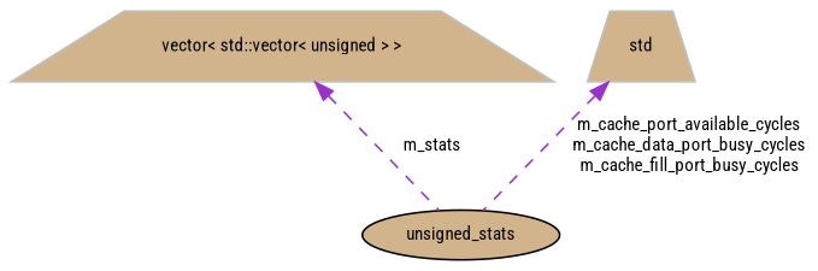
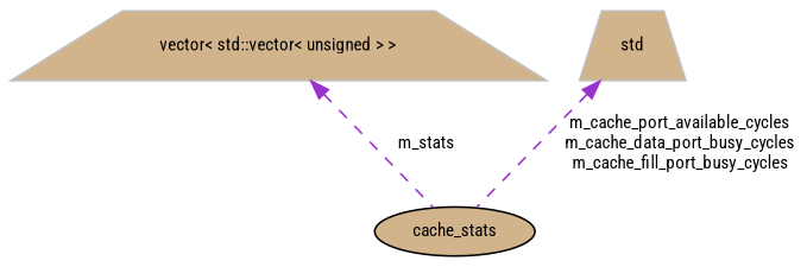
  digraph {
    fontname="Roboto Condensed"
    node [color=grey75 fillcolor=tan fontname="Roboto Condensed" fontsize=10 shape=trapezium style=filled]
    edge [color=darkorchid3 dir=back fontname="Roboto Condensed" fontsize=10 labelfontname=FreeSans labelfontsize=10 style=dashed]
-   n1 [color=black fontcolor=black height=0.2 label=unsigned_stats shape=ellipse width=0.4]
+   n1 [color=black fontcolor=black height=0.2 label=cache_stats shape=ellipse width=0.4]
    n2 [height=0.2 label="vector\< std::vector\< unsigned \> \>" width=0.4]
    n3 [height=0.2 label=std width=0.4]
    n2 -> n1 [label=m_stats]
    n3 -> n1 [label="m_cache_port_available_cycles\nm_cache_data_port_busy_cycles\nm_cache_fill_port_busy_cycles"]
  }
